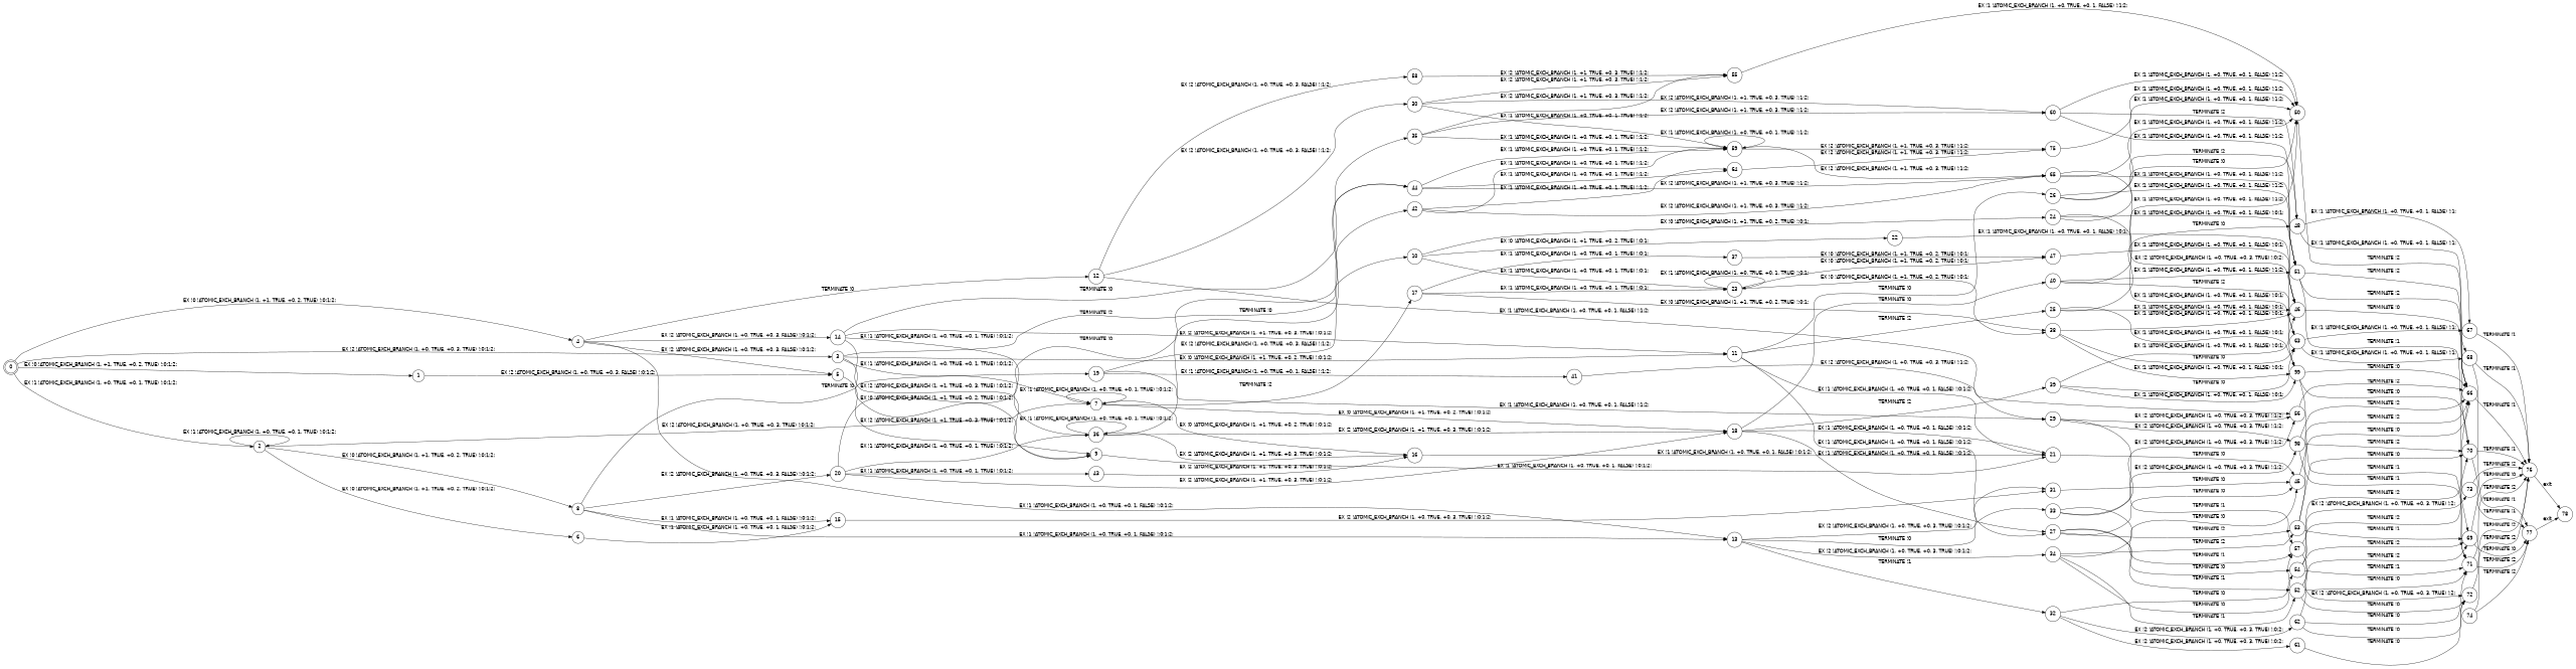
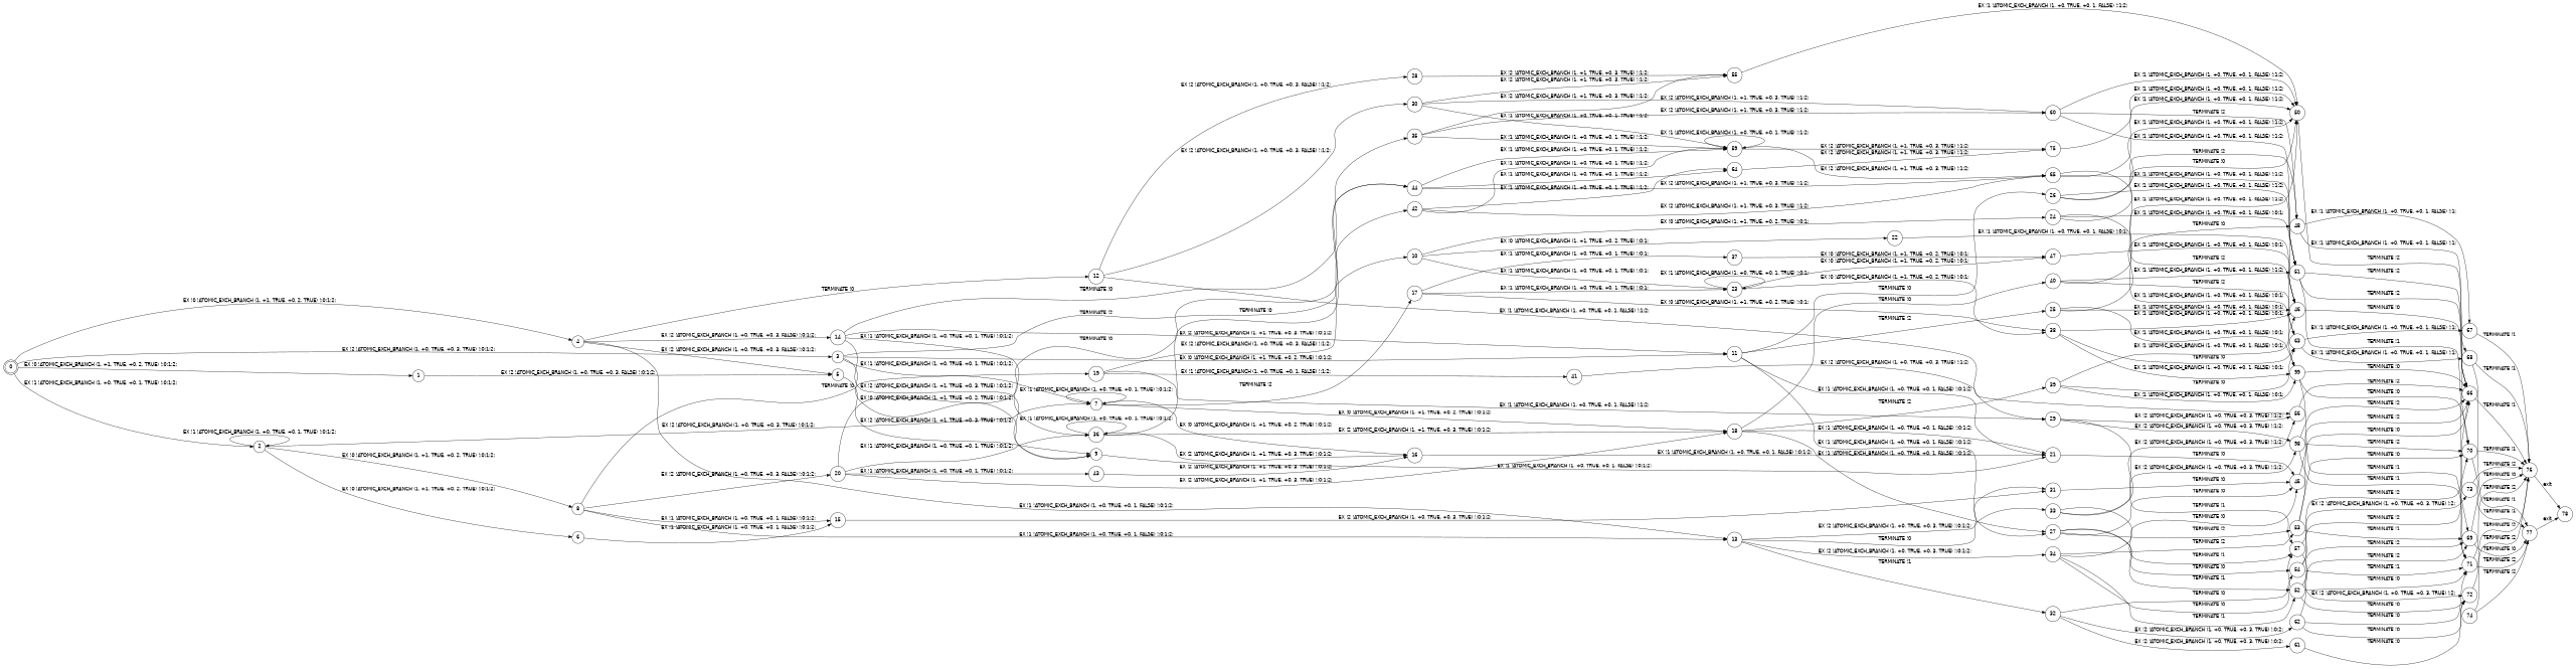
  digraph {
    fontname="DejaVu Sans"
    rankdir=LR
    node [fontname="DejaVu Sans" shape=circle]
    edge [fontname="DejaVu Sans"]
    0 [peripheries=2]
    1
    2
    3
    4
    5
    6
    7
    8
    9
    10
    11
    12
    13
    14
    15
    16
    17
    18
    19
    20
    21
    22
    23
    24
    25
    26
    27
-   28 [label=58]
+   28
    29
    30
    31
    32
    33
    34
    35
    36
    37
    38
    39
    40
    41
    42
    43
    44
    45
    46
    47
    n49 [label=99]
    50
    48
    51
    52
    53
    54
    55
    56
    57
    n59 [label=98]
    59
    60
    61
    62
    63
    64
    65
    66
    67
    68
    69
    70
    71
    72
    73
    75
    76
    77
    74
    78
    0 -> 1 [label="EX !0 !ATOMIC_EXCH_BRANCH (1, +1, TRUE, +0, 2, TRUE) !:0:1:2:"]
    0 -> 2 [label="EX !1 !ATOMIC_EXCH_BRANCH (1, +0, TRUE, +0, 1, TRUE) !:0:1:2:"]
    0 -> 3 [label="EX !2 !ATOMIC_EXCH_BRANCH (1, +0, TRUE, +0, 3, TRUE) !:0:1:2:"]
    0 -> 4 [label="EX !0 !ATOMIC_EXCH_BRANCH (1, +1, TRUE, +0, 2, TRUE) !:0:1:2:"]
    1 -> 5 [label="EX !2 !ATOMIC_EXCH_BRANCH (1, +0, TRUE, +0, 3, FALSE) !:0:1:2:"]
    2 -> 2 [label="EX !1 !ATOMIC_EXCH_BRANCH (1, +0, TRUE, +0, 1, TRUE) !:0:1:2:"]
    2 -> 6 [label="EX !0 !ATOMIC_EXCH_BRANCH (1, +1, TRUE, +0, 2, TRUE) !:0:1:2:"]
    2 -> 7 [label="EX !2 !ATOMIC_EXCH_BRANCH (1, +0, TRUE, +0, 3, TRUE) !:0:1:2:"]
    2 -> 8 [label="EX !0 !ATOMIC_EXCH_BRANCH (1, +1, TRUE, +0, 2, TRUE) !:0:1:2:"]
    3 -> 7 [label="EX !1 !ATOMIC_EXCH_BRANCH (1, +0, TRUE, +0, 1, TRUE) !:0:1:2:"]
    3 -> 9 [label="EX !0 !ATOMIC_EXCH_BRANCH (1, +1, TRUE, +0, 2, TRUE) !:0:1:2:"]
    3 -> 10 [label="TERMINATE !2"]
    3 -> 11 [label="EX !0 !ATOMIC_EXCH_BRANCH (1, +1, TRUE, +0, 2, TRUE) !:0:1:2:"]
    4 -> 5 [label="EX !2 !ATOMIC_EXCH_BRANCH (1, +0, TRUE, +0, 3, FALSE) !:0:1:2:"]
    4 -> 12 [label="TERMINATE !0"]
    4 -> 13 [label="EX !1 !ATOMIC_EXCH_BRANCH (1, +0, TRUE, +0, 1, FALSE) !:0:1:2:"]
    4 -> 14 [label="EX !2 !ATOMIC_EXCH_BRANCH (1, +0, TRUE, +0, 3, FALSE) !:0:1:2:"]
    5 -> 9 [label="EX !2 !ATOMIC_EXCH_BRANCH (1, +1, TRUE, +0, 3, TRUE) !:0:1:2:"]
    6 -> 15 [label="EX !1 !ATOMIC_EXCH_BRANCH (1, +0, TRUE, +0, 1, FALSE) !:0:1:2:"]
    7 -> 7 [label="EX !1 !ATOMIC_EXCH_BRANCH (1, +0, TRUE, +0, 1, TRUE) !:0:1:2:"]
    7 -> 16 [label="EX !0 !ATOMIC_EXCH_BRANCH (1, +1, TRUE, +0, 2, TRUE) !:0:1:2:"]
    7 -> 17 [label="TERMINATE !2"]
    7 -> 18 [label="EX !0 !ATOMIC_EXCH_BRANCH (1, +1, TRUE, +0, 2, TRUE) !:0:1:2:"]
    8 -> 13 [label="EX !1 !ATOMIC_EXCH_BRANCH (1, +0, TRUE, +0, 1, FALSE) !:0:1:2:"]
    8 -> 15 [label="EX !1 !ATOMIC_EXCH_BRANCH (1, +0, TRUE, +0, 1, FALSE) !:0:1:2:"]
    8 -> 19 [label="TERMINATE !0"]
    8 -> 20 [label="EX !2 !ATOMIC_EXCH_BRANCH (1, +0, TRUE, +0, 3, FALSE) !:0:1:2:"]
    9 -> 21 [label="EX !1 !ATOMIC_EXCH_BRANCH (1, +0, TRUE, +0, 1, FALSE) !:0:1:2:"]
    10 -> 22 [label="EX !0 !ATOMIC_EXCH_BRANCH (1, +1, TRUE, +0, 2, TRUE) !:0:1:"]
    10 -> 23 [label="EX !1 !ATOMIC_EXCH_BRANCH (1, +0, TRUE, +0, 1, TRUE) !:0:1:"]
    10 -> 24 [label="EX !0 !ATOMIC_EXCH_BRANCH (1, +1, TRUE, +0, 2, TRUE) !:0:1:"]
    11 -> 21 [label="EX !1 !ATOMIC_EXCH_BRANCH (1, +0, TRUE, +0, 1, FALSE) !:0:1:2:"]
    11 -> 25 [label="TERMINATE !2"]
    11 -> 26 [label="TERMINATE !0"]
    11 -> 27 [label="EX !1 !ATOMIC_EXCH_BRANCH (1, +0, TRUE, +0, 1, FALSE) !:0:1:2:"]
    12 -> 28 [label="EX !2 !ATOMIC_EXCH_BRANCH (1, +0, TRUE, +0, 3, FALSE) !:1:2:"]
    12 -> 29 [label="EX !1 !ATOMIC_EXCH_BRANCH (1, +0, TRUE, +0, 1, FALSE) !:1:2:"]
    12 -> 30 [label="EX !2 !ATOMIC_EXCH_BRANCH (1, +0, TRUE, +0, 3, FALSE) !:1:2:"]
    13 -> 31 [label="EX !2 !ATOMIC_EXCH_BRANCH (1, +0, TRUE, +0, 3, TRUE) !:0:1:2:"]
    13 -> 32 [label="TERMINATE !1"]
    13 -> 33 [label="TERMINATE !0"]
    13 -> 34 [label="EX !2 !ATOMIC_EXCH_BRANCH (1, +0, TRUE, +0, 3, TRUE) !:0:1:2:"]
    14 -> 9 [label="EX !2 !ATOMIC_EXCH_BRANCH (1, +1, TRUE, +0, 3, TRUE) !:0:1:2:"]
    14 -> 11 [label="EX !2 !ATOMIC_EXCH_BRANCH (1, +1, TRUE, +0, 3, TRUE) !:0:1:2:"]
    14 -> 35 [label="TERMINATE !0"]
    14 -> 36 [label="EX !1 !ATOMIC_EXCH_BRANCH (1, +0, TRUE, +0, 1, TRUE) !:0:1:2:"]
    15 -> 31 [label="EX !2 !ATOMIC_EXCH_BRANCH (1, +0, TRUE, +0, 3, TRUE) !:0:1:2:"]
    16 -> 21 [label="EX !1 !ATOMIC_EXCH_BRANCH (1, +0, TRUE, +0, 1, FALSE) !:0:1:2:"]
    17 -> 23 [label="EX !1 !ATOMIC_EXCH_BRANCH (1, +0, TRUE, +0, 1, TRUE) !:0:1:"]
    17 -> 37 [label="EX !1 !ATOMIC_EXCH_BRANCH (1, +0, TRUE, +0, 1, TRUE) !:0:1:"]
    17 -> 38 [label="EX !0 !ATOMIC_EXCH_BRANCH (1, +1, TRUE, +0, 2, TRUE) !:0:1:"]
    18 -> 21 [label="EX !1 !ATOMIC_EXCH_BRANCH (1, +0, TRUE, +0, 1, FALSE) !:0:1:2:"]
    18 -> 27 [label="EX !1 !ATOMIC_EXCH_BRANCH (1, +0, TRUE, +0, 1, FALSE) !:0:1:2:"]
    18 -> 39 [label="TERMINATE !2"]
    18 -> 40 [label="TERMINATE !0"]
    19 -> 29 [label="EX !1 !ATOMIC_EXCH_BRANCH (1, +0, TRUE, +0, 1, FALSE) !:1:2:"]
    19 -> 41 [label="EX !1 !ATOMIC_EXCH_BRANCH (1, +0, TRUE, +0, 1, FALSE) !:1:2:"]
    19 -> 42 [label="EX !2 !ATOMIC_EXCH_BRANCH (1, +0, TRUE, +0, 3, FALSE) !:1:2:"]
    20 -> 18 [label="EX !2 !ATOMIC_EXCH_BRANCH (1, +1, TRUE, +0, 3, TRUE) !:0:1:2:"]
    20 -> 36 [label="EX !1 !ATOMIC_EXCH_BRANCH (1, +0, TRUE, +0, 1, TRUE) !:0:1:2:"]
    20 -> 43 [label="EX !1 !ATOMIC_EXCH_BRANCH (1, +0, TRUE, +0, 1, TRUE) !:0:1:2:"]
    20 -> 44 [label="TERMINATE !0"]
    21 -> 45 [label="TERMINATE !0"]
    22 -> 46 [label="EX !1 !ATOMIC_EXCH_BRANCH (1, +0, TRUE, +0, 1, FALSE) !:0:1:"]
    23 -> 23 [label="EX !1 !ATOMIC_EXCH_BRANCH (1, +0, TRUE, +0, 1, TRUE) !:0:1:"]
    23 -> 38 [label="EX !0 !ATOMIC_EXCH_BRANCH (1, +1, TRUE, +0, 2, TRUE) !:0:1:"]
    23 -> 47 [label="EX !0 !ATOMIC_EXCH_BRANCH (1, +1, TRUE, +0, 2, TRUE) !:0:1:"]
    24 -> 46 [label="EX !1 !ATOMIC_EXCH_BRANCH (1, +0, TRUE, +0, 1, FALSE) !:0:1:"]
    24 -> n49 [label="EX !1 !ATOMIC_EXCH_BRANCH (1, +0, TRUE, +0, 1, FALSE) !:0:1:"]
    24 -> 50 [label="TERMINATE !0"]
    25 -> 46 [label="EX !1 !ATOMIC_EXCH_BRANCH (1, +0, TRUE, +0, 1, FALSE) !:0:1:"]
    25 -> n49 [label="EX !1 !ATOMIC_EXCH_BRANCH (1, +0, TRUE, +0, 1, FALSE) !:0:1:"]
    25 -> 48 [label="TERMINATE !0"]
    26 -> 50 [label="EX !1 !ATOMIC_EXCH_BRANCH (1, +0, TRUE, +0, 1, FALSE) !:1:2:"]
    26 -> 48 [label="TERMINATE !2"]
    26 -> 51 [label="EX !1 !ATOMIC_EXCH_BRANCH (1, +0, TRUE, +0, 1, FALSE) !:1:2:"]
    27 -> 45 [label="TERMINATE !0"]
    27 -> 52 [label="TERMINATE !1"]
    27 -> 53 [label="TERMINATE !2"]
    27 -> 54 [label="TERMINATE !0"]
    28 -> 55 [label="EX !2 !ATOMIC_EXCH_BRANCH (1, +1, TRUE, +0, 3, TRUE) !:1:2:"]
    29 -> 56 [label="EX !2 !ATOMIC_EXCH_BRANCH (1, +0, TRUE, +0, 3, TRUE) !:1:2:"]
    29 -> 57 [label="TERMINATE !1"]
    29 -> n59 [label="EX !2 !ATOMIC_EXCH_BRANCH (1, +0, TRUE, +0, 3, TRUE) !:1:2:"]
    30 -> 55 [label="EX !2 !ATOMIC_EXCH_BRANCH (1, +1, TRUE, +0, 3, TRUE) !:1:2:"]
    30 -> 59 [label="EX !1 !ATOMIC_EXCH_BRANCH (1, +0, TRUE, +0, 1, TRUE) !:1:2:"]
    30 -> 60 [label="EX !2 !ATOMIC_EXCH_BRANCH (1, +1, TRUE, +0, 3, TRUE) !:1:2:"]
    31 -> 45 [label="TERMINATE !0"]
    32 -> 57 [label="TERMINATE !0"]
    32 -> 61 [label="EX !2 !ATOMIC_EXCH_BRANCH (1, +0, TRUE, +0, 3, TRUE) !:0:2:"]
    32 -> 62 [label="EX !2 !ATOMIC_EXCH_BRANCH (1, +0, TRUE, +0, 3, TRUE) !:0:2:"]
    33 -> 56 [label="EX !2 !ATOMIC_EXCH_BRANCH (1, +0, TRUE, +0, 3, TRUE) !:1:2:"]
    33 -> 57 [label="TERMINATE !1"]
    33 -> n59 [label="EX !2 !ATOMIC_EXCH_BRANCH (1, +0, TRUE, +0, 3, TRUE) !:1:2:"]
    34 -> 45 [label="TERMINATE !0"]
    34 -> 52 [label="TERMINATE !1"]
    34 -> 53 [label="TERMINATE !2"]
    34 -> 54 [label="TERMINATE !0"]
    35 -> 55 [label="EX !2 !ATOMIC_EXCH_BRANCH (1, +1, TRUE, +0, 3, TRUE) !:1:2:"]
    35 -> 59 [label="EX !1 !ATOMIC_EXCH_BRANCH (1, +0, TRUE, +0, 1, TRUE) !:1:2:"]
    35 -> 60 [label="EX !2 !ATOMIC_EXCH_BRANCH (1, +1, TRUE, +0, 3, TRUE) !:1:2:"]
    36 -> 16 [label="EX !2 !ATOMIC_EXCH_BRANCH (1, +1, TRUE, +0, 3, TRUE) !:0:1:2:"]
    36 -> 18 [label="EX !2 !ATOMIC_EXCH_BRANCH (1, +1, TRUE, +0, 3, TRUE) !:0:1:2:"]
    36 -> 36 [label="EX !1 !ATOMIC_EXCH_BRANCH (1, +0, TRUE, +0, 1, TRUE) !:0:1:2:"]
    36 -> 44 [label="TERMINATE !0"]
    37 -> 47 [label="EX !0 !ATOMIC_EXCH_BRANCH (1, +1, TRUE, +0, 2, TRUE) !:0:1:"]
    38 -> 46 [label="EX !1 !ATOMIC_EXCH_BRANCH (1, +0, TRUE, +0, 1, FALSE) !:0:1:"]
    38 -> n49 [label="EX !1 !ATOMIC_EXCH_BRANCH (1, +0, TRUE, +0, 1, FALSE) !:0:1:"]
    38 -> 63 [label="TERMINATE !0"]
    39 -> 46 [label="EX !1 !ATOMIC_EXCH_BRANCH (1, +0, TRUE, +0, 1, FALSE) !:0:1:"]
    39 -> n49 [label="EX !1 !ATOMIC_EXCH_BRANCH (1, +0, TRUE, +0, 1, FALSE) !:0:1:"]
    39 -> 63 [label="TERMINATE !0"]
    40 -> 50 [label="EX !1 !ATOMIC_EXCH_BRANCH (1, +0, TRUE, +0, 1, FALSE) !:1:2:"]
    40 -> 51 [label="EX !1 !ATOMIC_EXCH_BRANCH (1, +0, TRUE, +0, 1, FALSE) !:1:2:"]
    40 -> 63 [label="TERMINATE !2"]
    41 -> 56 [label="EX !2 !ATOMIC_EXCH_BRANCH (1, +0, TRUE, +0, 3, TRUE) !:1:2:"]
    42 -> 59 [label="EX !1 !ATOMIC_EXCH_BRANCH (1, +0, TRUE, +0, 1, TRUE) !:1:2:"]
    42 -> 64 [label="EX !1 !ATOMIC_EXCH_BRANCH (1, +0, TRUE, +0, 1, TRUE) !:1:2:"]
    42 -> 65 [label="EX !2 !ATOMIC_EXCH_BRANCH (1, +1, TRUE, +0, 3, TRUE) !:1:2:"]
    43 -> 16 [label="EX !2 !ATOMIC_EXCH_BRANCH (1, +1, TRUE, +0, 3, TRUE) !:0:1:2:"]
    44 -> 59 [label="EX !1 !ATOMIC_EXCH_BRANCH (1, +0, TRUE, +0, 1, TRUE) !:1:2:"]
    44 -> 64 [label="EX !1 !ATOMIC_EXCH_BRANCH (1, +0, TRUE, +0, 1, TRUE) !:1:2:"]
    44 -> 65 [label="EX !2 !ATOMIC_EXCH_BRANCH (1, +1, TRUE, +0, 3, TRUE) !:1:2:"]
    45 -> 66 [label="TERMINATE !2"]
    46 -> 66 [label="TERMINATE !0"]
    47 -> 46 [label="EX !1 !ATOMIC_EXCH_BRANCH (1, +0, TRUE, +0, 1, FALSE) !:0:1:"]
    n49 -> 66 [label="TERMINATE !0"]
    n49 -> 69 [label="TERMINATE !1"]
    n49 -> 70 [label="TERMINATE !0"]
    50 -> 66 [label="TERMINATE !2"]
    48 -> 67 [label="EX !1 !ATOMIC_EXCH_BRANCH (1, +0, TRUE, +0, 1, FALSE) !:1:"]
    48 -> 68 [label="EX !1 !ATOMIC_EXCH_BRANCH (1, +0, TRUE, +0, 1, FALSE) !:1:"]
    51 -> 66 [label="TERMINATE !2"]
    51 -> 70 [label="TERMINATE !2"]
    51 -> 71 [label="TERMINATE !1"]
    52 -> 69 [label="TERMINATE !2"]
    52 -> 71 [label="TERMINATE !0"]
    52 -> 72 [label="TERMINATE !0"]
    53 -> 66 [label="TERMINATE !0"]
    53 -> 69 [label="TERMINATE !1"]
    53 -> 70 [label="TERMINATE !0"]
    54 -> 66 [label="TERMINATE !2"]
    54 -> 70 [label="TERMINATE !2"]
    54 -> 71 [label="TERMINATE !1"]
    55 -> 50 [label="EX !1 !ATOMIC_EXCH_BRANCH (1, +0, TRUE, +0, 1, FALSE) !:1:2:"]
    56 -> 66 [label="TERMINATE !2"]
    57 -> 72 [label="EX !2 !ATOMIC_EXCH_BRANCH (1, +0, TRUE, +0, 3, TRUE) !:2:"]
    57 -> 73 [label="EX !2 !ATOMIC_EXCH_BRANCH (1, +0, TRUE, +0, 3, TRUE) !:2:"]
    n59 -> 66 [label="TERMINATE !2"]
    n59 -> 70 [label="TERMINATE !2"]
    n59 -> 71 [label="TERMINATE !1"]
    59 -> 59 [label="EX !1 !ATOMIC_EXCH_BRANCH (1, +0, TRUE, +0, 1, TRUE) !:1:2:"]
    59 -> 65 [label="EX !2 !ATOMIC_EXCH_BRANCH (1, +1, TRUE, +0, 3, TRUE) !:1:2:"]
    59 -> 75 [label="EX !2 !ATOMIC_EXCH_BRANCH (1, +1, TRUE, +0, 3, TRUE) !:1:2:"]
    60 -> 50 [label="EX !1 !ATOMIC_EXCH_BRANCH (1, +0, TRUE, +0, 1, FALSE) !:1:2:"]
    60 -> 48 [label="TERMINATE !2"]
    60 -> 51 [label="EX !1 !ATOMIC_EXCH_BRANCH (1, +0, TRUE, +0, 1, FALSE) !:1:2:"]
    61 -> 72 [label="TERMINATE !0"]
    62 -> 69 [label="TERMINATE !2"]
    62 -> 71 [label="TERMINATE !0"]
    62 -> 72 [label="TERMINATE !0"]
    63 -> 67 [label="EX !1 !ATOMIC_EXCH_BRANCH (1, +0, TRUE, +0, 1, FALSE) !:1:"]
    63 -> 68 [label="EX !1 !ATOMIC_EXCH_BRANCH (1, +0, TRUE, +0, 1, FALSE) !:1:"]
    64 -> 75 [label="EX !2 !ATOMIC_EXCH_BRANCH (1, +1, TRUE, +0, 3, TRUE) !:1:2:"]
    65 -> 50 [label="EX !1 !ATOMIC_EXCH_BRANCH (1, +0, TRUE, +0, 1, FALSE) !:1:2:"]
    65 -> 51 [label="EX !1 !ATOMIC_EXCH_BRANCH (1, +0, TRUE, +0, 1, FALSE) !:1:2:"]
-   65 -> 63 [label="EX !2 !ATOMIC_EXCH_BRANCH (1, +0, TRUE, +0, 3, TRUE) !:0:2:"]
+   65 -> 63 [label="TERMINATE !2"]
    66 -> 76 [label="TERMINATE !1"]
    67 -> 76 [label="TERMINATE !1"]
    68 -> 76 [label="TERMINATE !1"]
    68 -> 77 [label="TERMINATE !1"]
    69 -> 76 [label="TERMINATE !0"]
    69 -> 77 [label="TERMINATE !0"]
    70 -> 76 [label="TERMINATE !1"]
    70 -> 77 [label="TERMINATE !1"]
    71 -> 76 [label="TERMINATE !2"]
    71 -> 77 [label="TERMINATE !2"]
    72 -> 76 [label="TERMINATE !2"]
    73 -> 76 [label="TERMINATE !2"]
    75 -> 50 [label="EX !1 !ATOMIC_EXCH_BRANCH (1, +0, TRUE, +0, 1, FALSE) !:1:2:"]
    76 -> 78 [label=exit]
    77 -> 78 [label=exit]
    74 -> 76 [label="TERMINATE !2"]
    74 -> 77 [label="TERMINATE !2"]
  }
